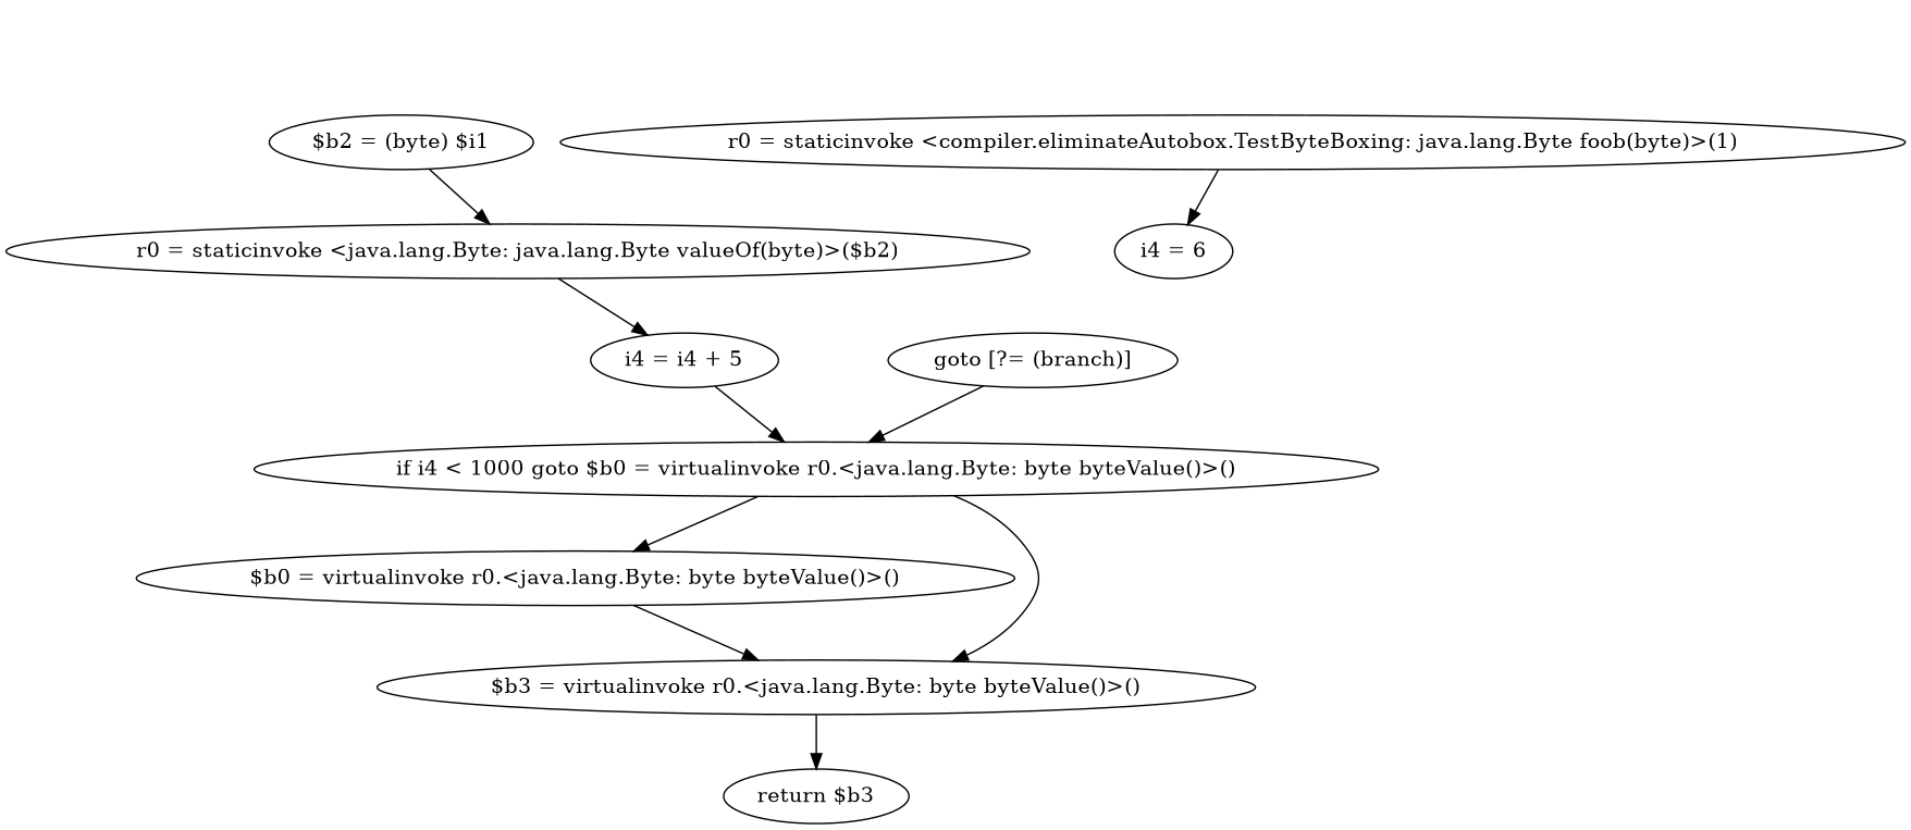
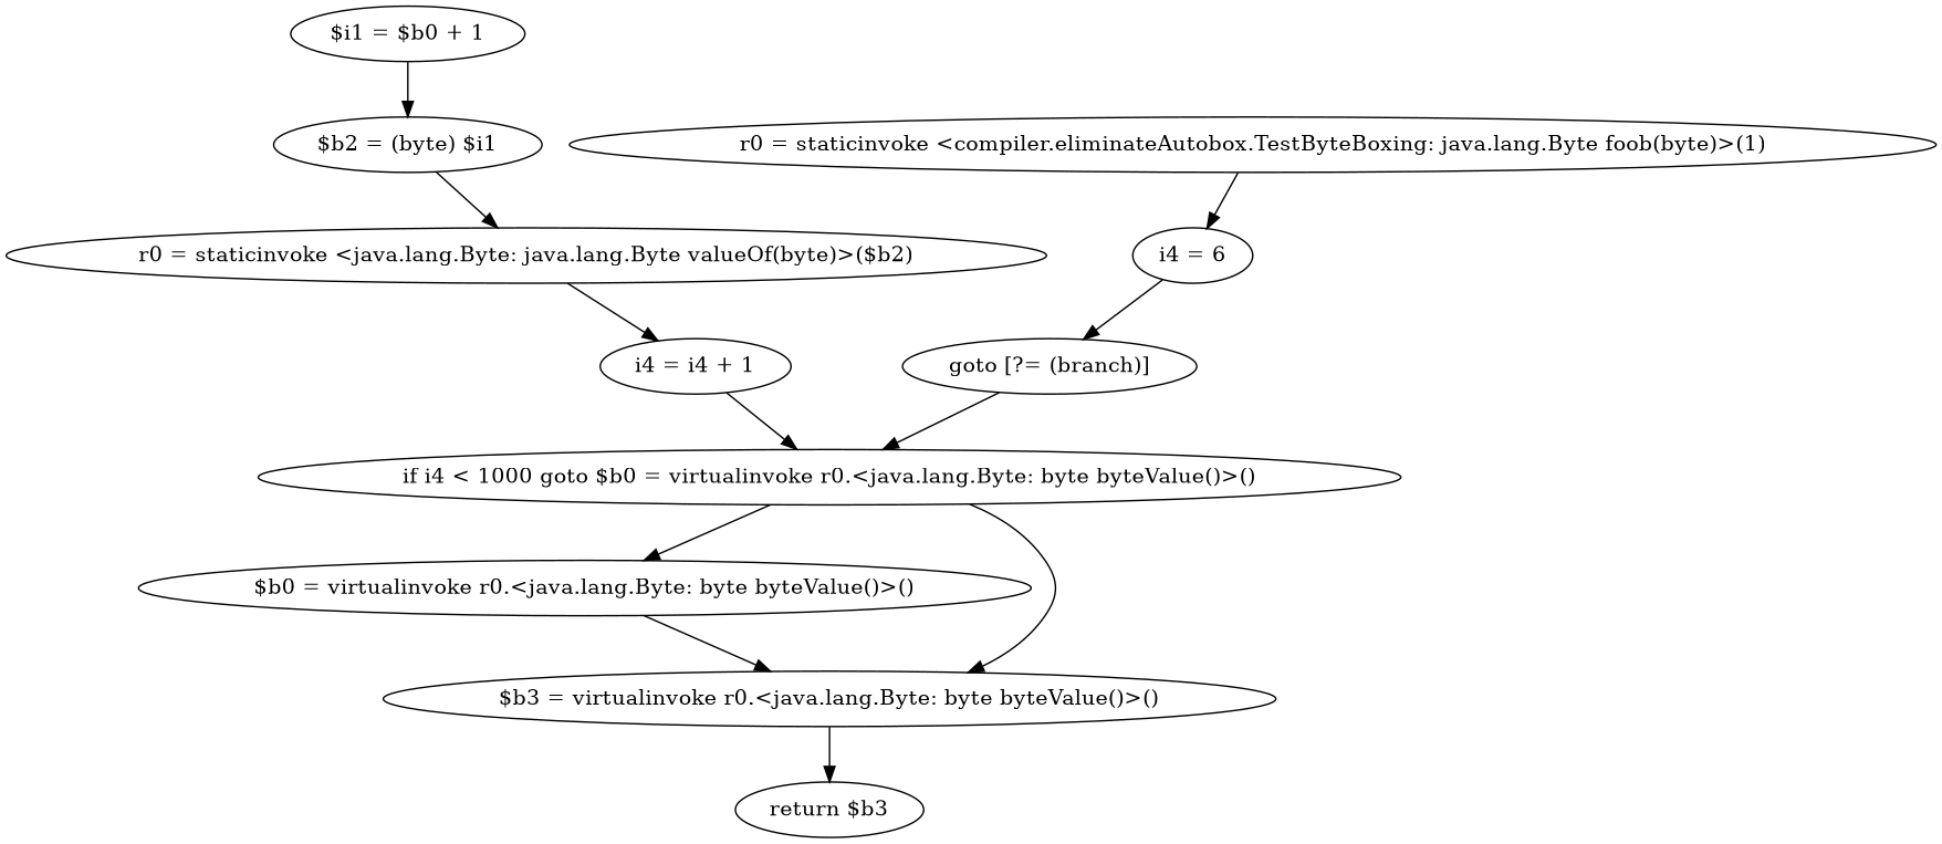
  digraph {
    n1 [label="i4 = 6"]
    "r0 = staticinvoke <compiler.eliminateAutobox.TestByteBoxing: java.lang.Byte foob(byte)>(1)"
    "goto [?= (branch)]"
    "if i4 < 1000 goto $b0 = virtualinvoke r0.<java.lang.Byte: byte byteValue()>()"
    "$b0 = virtualinvoke r0.<java.lang.Byte: byte byteValue()>()"
    "$b3 = virtualinvoke r0.<java.lang.Byte: byte byteValue()>()"
+   "$i1 = $b0 + 1"
    "$b2 = (byte) $i1"
    "r0 = staticinvoke <java.lang.Byte: java.lang.Byte valueOf(byte)>($b2)"
-   "i4 = i4 + 1" [label="i4 = i4 + 5"]
+   "i4 = i4 + 1"
    "return $b3"
+   n1 -> "goto [?= (branch)]"
    "r0 = staticinvoke <compiler.eliminateAutobox.TestByteBoxing: java.lang.Byte foob(byte)>(1)" -> n1
    "goto [?= (branch)]" -> "if i4 < 1000 goto $b0 = virtualinvoke r0.<java.lang.Byte: byte byteValue()>()"
    "if i4 < 1000 goto $b0 = virtualinvoke r0.<java.lang.Byte: byte byteValue()>()" -> "$b0 = virtualinvoke r0.<java.lang.Byte: byte byteValue()>()"
    "if i4 < 1000 goto $b0 = virtualinvoke r0.<java.lang.Byte: byte byteValue()>()" -> "$b3 = virtualinvoke r0.<java.lang.Byte: byte byteValue()>()"
    "$b0 = virtualinvoke r0.<java.lang.Byte: byte byteValue()>()" -> "$b3 = virtualinvoke r0.<java.lang.Byte: byte byteValue()>()"
    "$b3 = virtualinvoke r0.<java.lang.Byte: byte byteValue()>()" -> "return $b3"
+   "$i1 = $b0 + 1" -> "$b2 = (byte) $i1"
    "$b2 = (byte) $i1" -> "r0 = staticinvoke <java.lang.Byte: java.lang.Byte valueOf(byte)>($b2)"
    "r0 = staticinvoke <java.lang.Byte: java.lang.Byte valueOf(byte)>($b2)" -> "i4 = i4 + 1"
    "i4 = i4 + 1" -> "if i4 < 1000 goto $b0 = virtualinvoke r0.<java.lang.Byte: byte byteValue()>()"
  }
